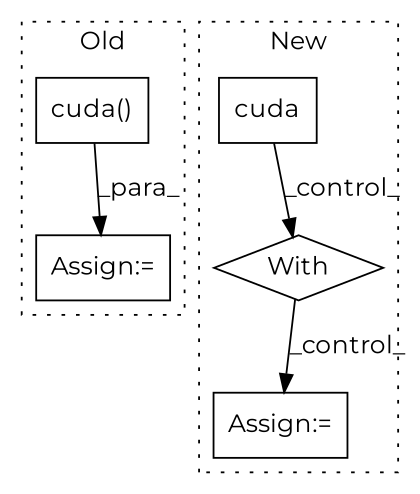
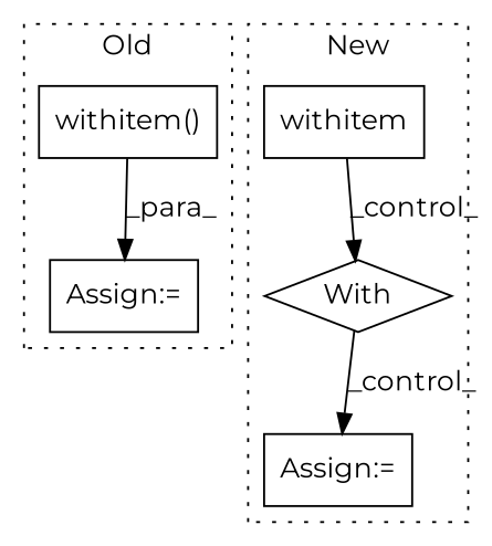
  digraph {
    fontname=Montserrat
    node [a=68 fontname=Montserrat shape=box]
    edge [fontname=Montserrat]
-   n1 [a=75 l="11,1" label="cuda()" s="1546,1567"]
+   n1 [a=75 l="11,1" label="withitem()" s="1546,1567"]
    n2 [l=17 label="Assign:=" s=1529]
-   n3 [a=49 l=8 label=cuda s=3054]
+   n3 [a=49 l=8 label=withitem s=3054]
    n4 [a=39 l="5,21" label=With s="3049,3062" shape=diamond]
    n5 [l=18 label="Assign:=" s=3091]
    subgraph cluster_1 {
      label=Old
      style=dotted
      n1
      n2
    }
    subgraph cluster_2 {
      label=New
      style=dotted
      n3
      n4
      n5
    }
    n1 -> n2 [label=_para_]
    n3 -> n4 [label=_control_]
    n4 -> n5 [label=_control_]
  }
